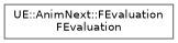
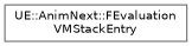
  digraph {
    rankdir=LR
-   n1 [color=grey40 fillcolor=white fontname=Helvetica fontsize=10 height=0.2 label="UE::AnimNext::FEvaluation\lFEvaluation" shape=box style=filled width=0.4]
+   n1 [color=grey40 fillcolor=white fontname=Helvetica fontsize=10 height=0.2 label="UE::AnimNext::FEvaluation\lVMStackEntry" shape=box style=filled width=0.4]
  }
